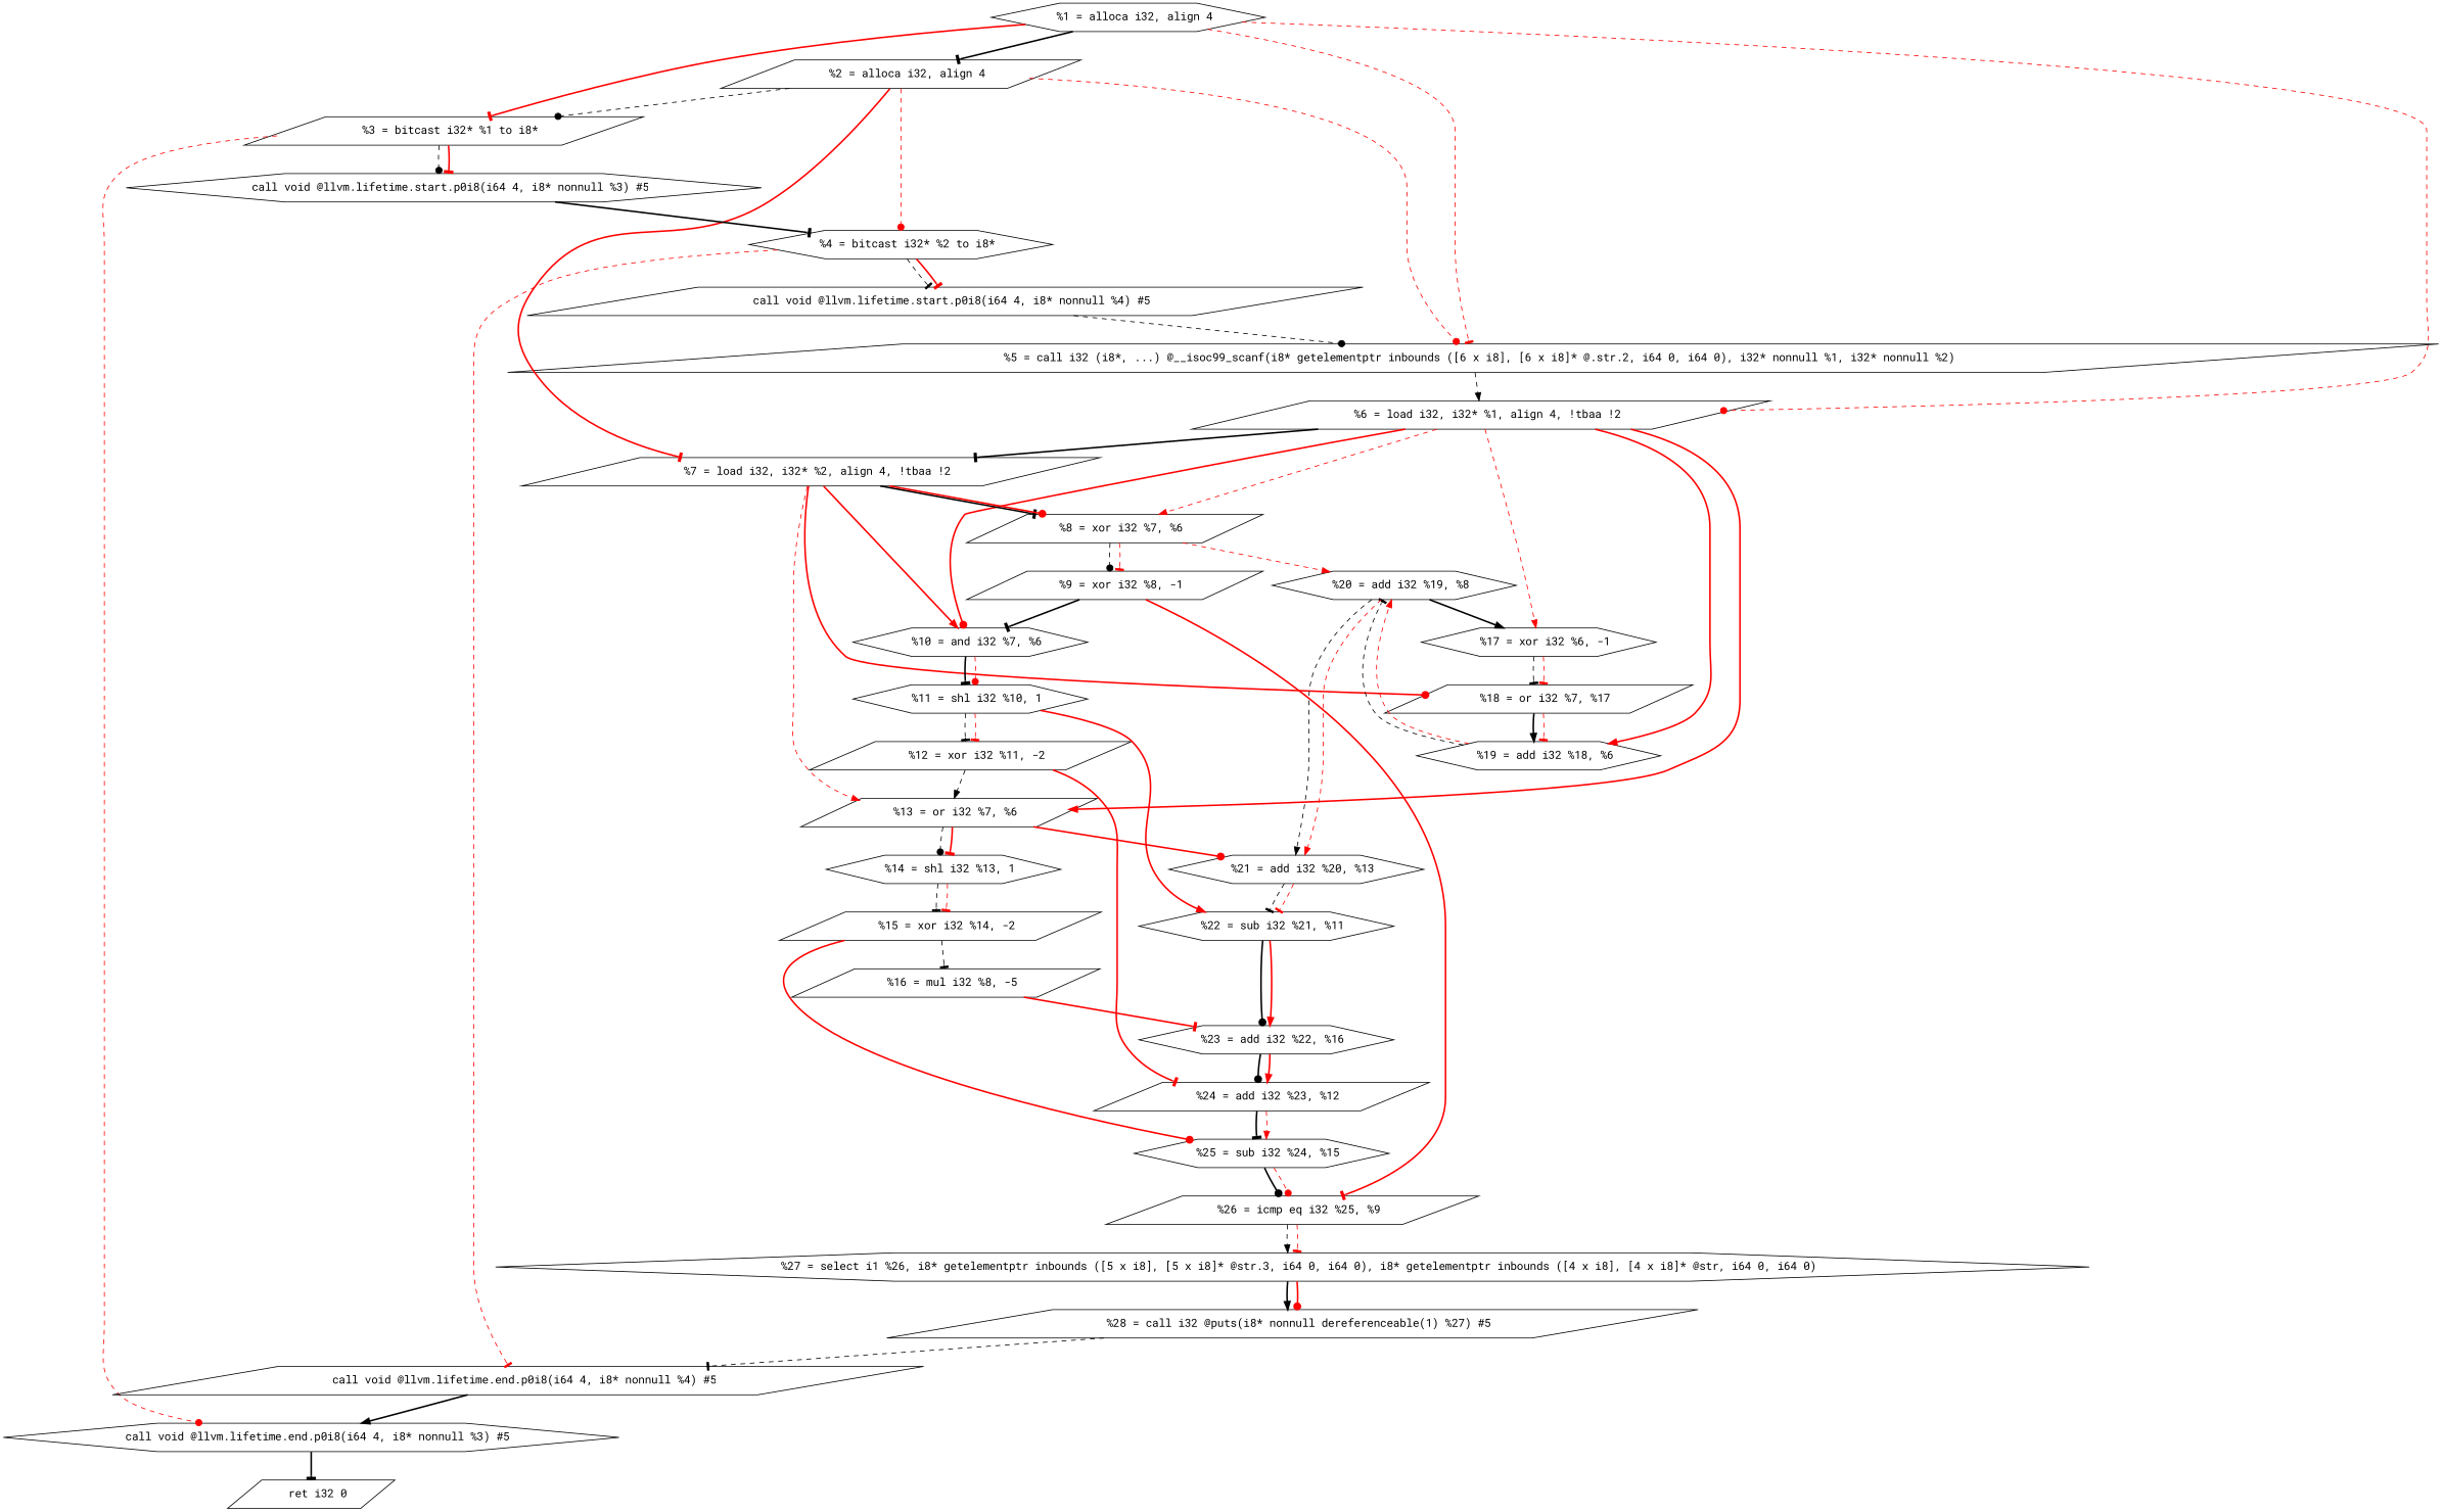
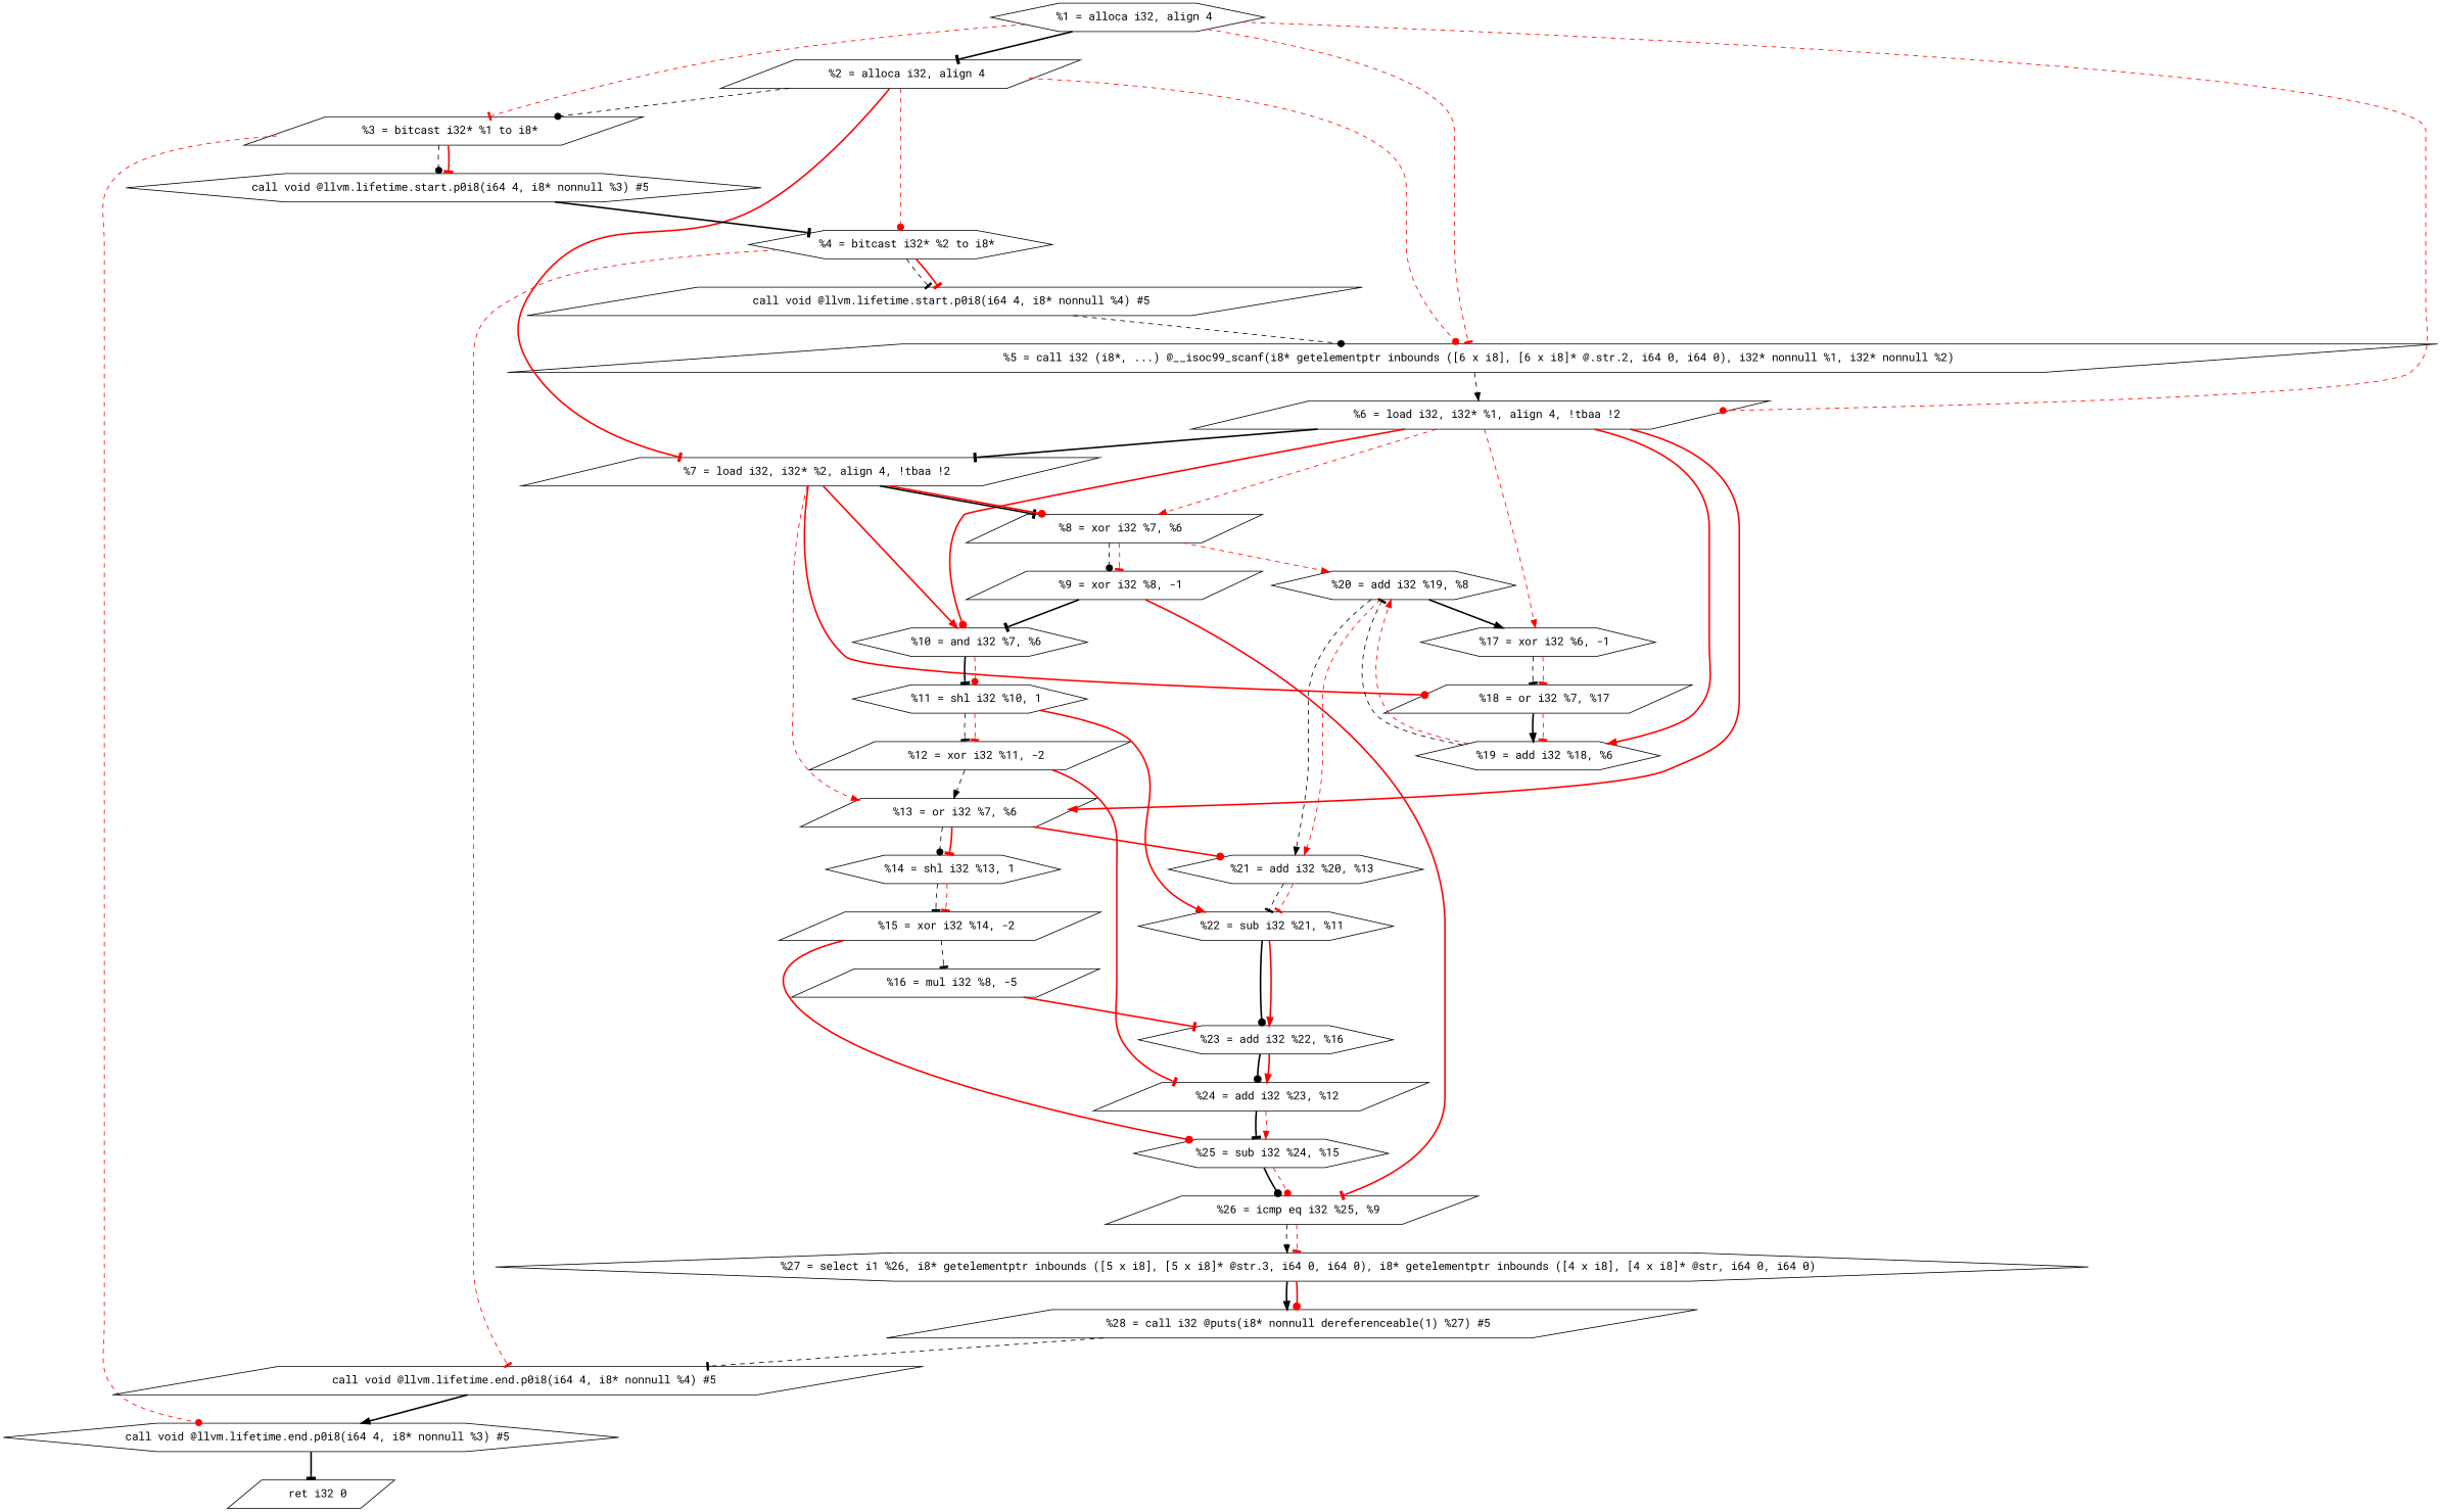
  digraph {
    fontname="Roboto Mono"
    node [fontname="Roboto Mono" shape=parallelogram]
    edge [arrowhead=tee fontname="Roboto Mono" style=dashed color=red]
    n1 [label="  %1 = alloca i32, align 4" shape=hexagon]
    n2 [label="  %2 = alloca i32, align 4"]
    n3 [label="  %3 = bitcast i32* %1 to i8*"]
    n4 [label="  %5 = call i32 (i8*, ...) @__isoc99_scanf(i8* getelementptr inbounds ([6 x i8], [6 x i8]* @.str.2, i64 0, i64 0), i32* nonnull %1, i32* nonnull %2)"]
    n5 [label="  %6 = load i32, i32* %1, align 4, !tbaa !2"]
    n6 [label="  %4 = bitcast i32* %2 to i8*" shape=hexagon]
    n7 [label="  %7 = load i32, i32* %2, align 4, !tbaa !2"]
    n8 [label="  call void @llvm.lifetime.start.p0i8(i64 4, i8* nonnull %3) #5" shape=hexagon]
    n9 [label="  call void @llvm.lifetime.end.p0i8(i64 4, i8* nonnull %3) #5" shape=hexagon]
    n10 [label="  %8 = xor i32 %7, %6"]
    n11 [label="  %10 = and i32 %7, %6" shape=hexagon]
    n12 [label="  %13 = or i32 %7, %6"]
    n13 [label="  %17 = xor i32 %6, -1" shape=hexagon]
    n14 [label="  %19 = add i32 %18, %6" shape=hexagon]
    n15 [label="  call void @llvm.lifetime.start.p0i8(i64 4, i8* nonnull %4) #5"]
    n16 [label="  call void @llvm.lifetime.end.p0i8(i64 4, i8* nonnull %4) #5"]
    n17 [label="  %18 = or i32 %7, %17"]
    n18 [label="  ret i32 0"]
    n19 [label="  %9 = xor i32 %8, -1"]
    n20 [label="  %20 = add i32 %19, %8" shape=hexagon]
    n21 [label="  %11 = shl i32 %10, 1" shape=hexagon]
    n22 [label="  %14 = shl i32 %13, 1" shape=hexagon]
    n23 [label="  %21 = add i32 %20, %13" shape=hexagon]
    n24 [label="  %26 = icmp eq i32 %25, %9"]
    n25 [label="  %16 = mul i32 %8, -5"]
    n26 [label="  %23 = add i32 %22, %16" shape=hexagon]
    n27 [label="  %27 = select i1 %26, i8* getelementptr inbounds ([5 x i8], [5 x i8]* @str.3, i64 0, i64 0), i8* getelementptr inbounds ([4 x i8], [4 x i8]* @str, i64 0, i64 0)" shape=hexagon]
    n28 [label="  %12 = xor i32 %11, -2"]
    n29 [label="  %22 = sub i32 %21, %11" shape=hexagon]
    n30 [label="  %24 = add i32 %23, %12"]
    n31 [label="  %25 = sub i32 %24, %15" shape=hexagon]
    n32 [label="  %15 = xor i32 %14, -2"]
    n33 [label="  %28 = call i32 @puts(i8* nonnull dereferenceable(1) %27) #5"]
    n1 -> n2 [style=bold color=""]
-   n1 -> n3 [style=bold]
+   n1 -> n3
    n1 -> n4
    n1 -> n5 [arrowhead=dot]
    n2 -> n3 [arrowhead=dot color=""]
    n2 -> n4 [arrowhead=dot]
    n2 -> n6 [arrowhead=dot]
    n2 -> n7 [style=bold]
    n3 -> n8 [arrowhead=dot color=""]
    n3 -> n8 [style=bold]
    n3 -> n9 [arrowhead=dot]
    n4 -> n5 [arrowhead=normal color=""]
    n5 -> n7 [style=bold color=""]
    n5 -> n10 [arrowhead=normal]
    n5 -> n11 [arrowhead=dot style=bold]
    n5 -> n12 [arrowhead=normal style=bold]
    n5 -> n13 [arrowhead=normal]
    n5 -> n14 [arrowhead=normal style=bold]
    n6 -> n15 [color=""]
    n6 -> n15 [style=bold]
    n6 -> n16
    n7 -> n10 [style=bold color=""]
    n7 -> n10 [arrowhead=dot style=bold]
    n7 -> n11 [arrowhead=normal style=bold]
    n7 -> n12 [arrowhead=normal]
    n7 -> n17 [arrowhead=dot style=bold]
    n8 -> n6 [style=bold color=""]
    n9 -> n18 [style=bold color=""]
    n10 -> n19 [arrowhead=dot color=""]
    n10 -> n19
    n10 -> n20 [arrowhead=normal]
    n11 -> n21 [style=bold color=""]
    n11 -> n21 [arrowhead=dot]
    n12 -> n22 [arrowhead=dot color=""]
    n12 -> n22 [style=bold]
    n12 -> n23 [arrowhead=dot style=bold]
    n13 -> n17 [color=""]
    n13 -> n17
    n14 -> n20 [color=""]
    n14 -> n20 [arrowhead=normal]
    n15 -> n4 [arrowhead=dot color=""]
    n16 -> n9 [arrowhead=normal style=bold color=""]
    n17 -> n14 [arrowhead=normal style=bold color=""]
    n17 -> n14
    n19 -> n11 [style=bold color=""]
    n19 -> n24 [style=bold]
    n20 -> n13 [arrowhead=normal style=bold color=""]
    n20 -> n23 [arrowhead=normal color=""]
    n20 -> n23 [arrowhead=normal]
    n21 -> n28 [color=""]
    n21 -> n28
    n21 -> n29 [arrowhead=normal style=bold]
    n22 -> n32 [color=""]
    n22 -> n32
    n23 -> n29 [color=""]
    n23 -> n29
    n24 -> n27 [arrowhead=normal color=""]
    n24 -> n27
    n25 -> n26 [style=bold]
    n26 -> n30 [arrowhead=dot style=bold color=""]
    n26 -> n30 [arrowhead=normal style=bold]
    n27 -> n33 [arrowhead=normal style=bold color=""]
    n27 -> n33 [arrowhead=dot style=bold]
    n28 -> n12 [arrowhead=normal color=""]
    n28 -> n30 [style=bold]
    n29 -> n26 [arrowhead=dot style=bold color=""]
    n29 -> n26 [arrowhead=normal style=bold]
    n30 -> n31 [style=bold color=""]
    n30 -> n31 [arrowhead=normal]
    n31 -> n24 [arrowhead=dot style=bold color=""]
    n31 -> n24 [arrowhead=dot]
    n32 -> n25 [color=""]
    n32 -> n31 [arrowhead=dot style=bold]
    n33 -> n16 [color=""]
  }
